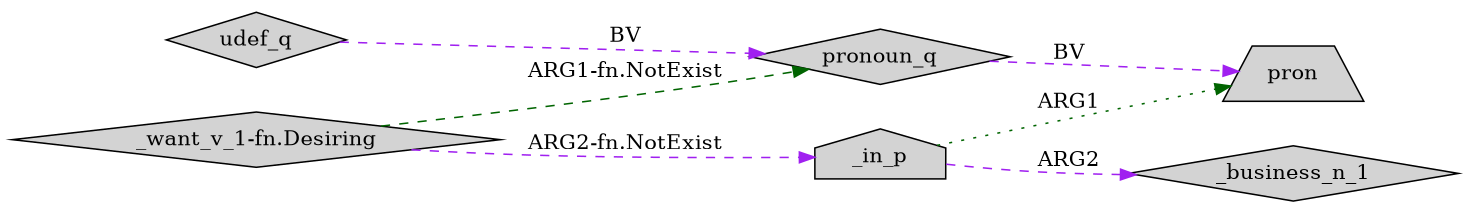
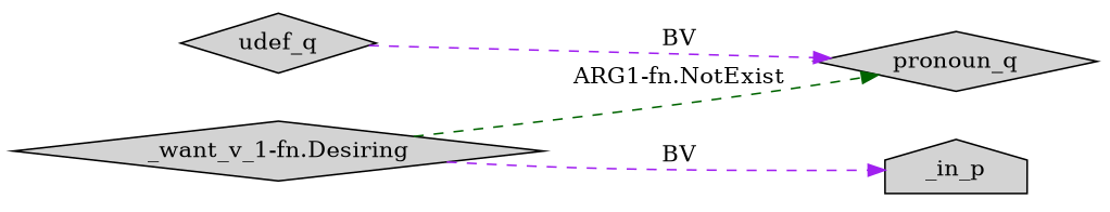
  digraph {
    rankdir=LR
    node [shape=diamond style=filled]
    edge [color=purple style=dashed]
    udef_q
    pronoun_q
    _in_p [shape=house]
-   _business_n_1
-   pron [shape=trapezium]
    "_want_v_1-fn.Desiring"
    udef_q -> pronoun_q [label=BV]
-   pronoun_q -> pron [label=BV]
-   _in_p -> _business_n_1 [label=ARG2]
-   _in_p -> pron [color=darkgreen label=ARG1 style=dotted]
    "_want_v_1-fn.Desiring" -> pronoun_q [color=darkgreen label="ARG1-fn.NotExist"]
-   "_want_v_1-fn.Desiring" -> _in_p [label="ARG2-fn.NotExist"]
+   "_want_v_1-fn.Desiring" -> _in_p [label=BV]
  }
